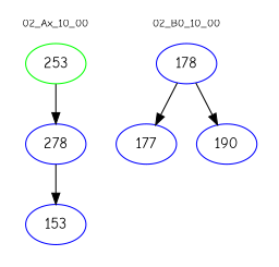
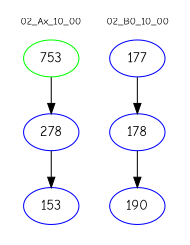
  digraph {
    fontname="Comic Neue"
    node [color=blue fontname="Comic Neue"]
    edge [color=black fontname="Comic Neue"]
-   n1 [color=green label=253]
+   n1 [color=green label=753]
    n2 [label=278]
    n3 [label=153]
    n4 [label=177]
    n5 [label=178]
    n6 [label=190]
    subgraph cluster_1 {
      color=white
      fontsize=10
      label="02_Ax_10_00"
      n1
      n2
      n3
    }
    subgraph cluster_2 {
      color=white
      fontsize=10
      label="02_B0_10_00"
      n4
      n5
      n6
    }
    n1 -> n2
    n2 -> n3
-   n5 -> n4
+   n4 -> n5
    n5 -> n6
  }
